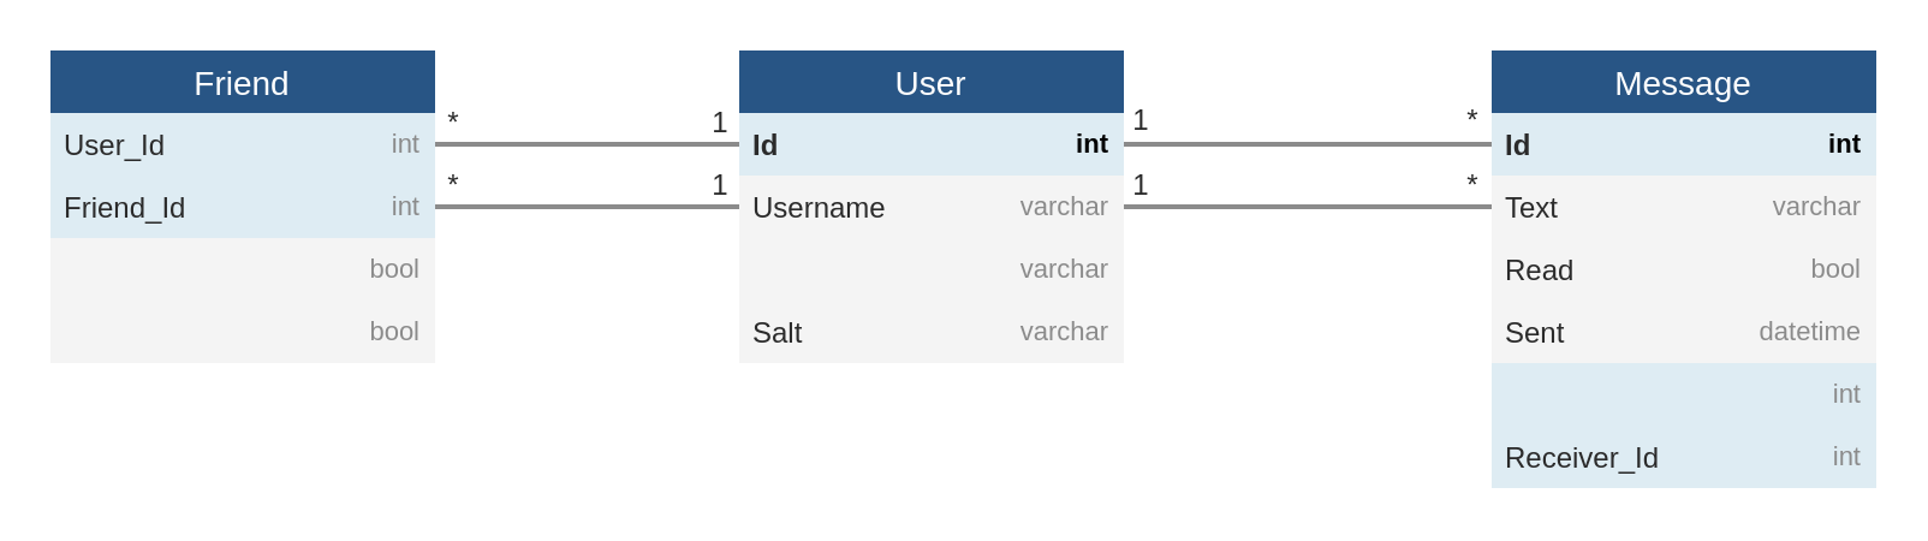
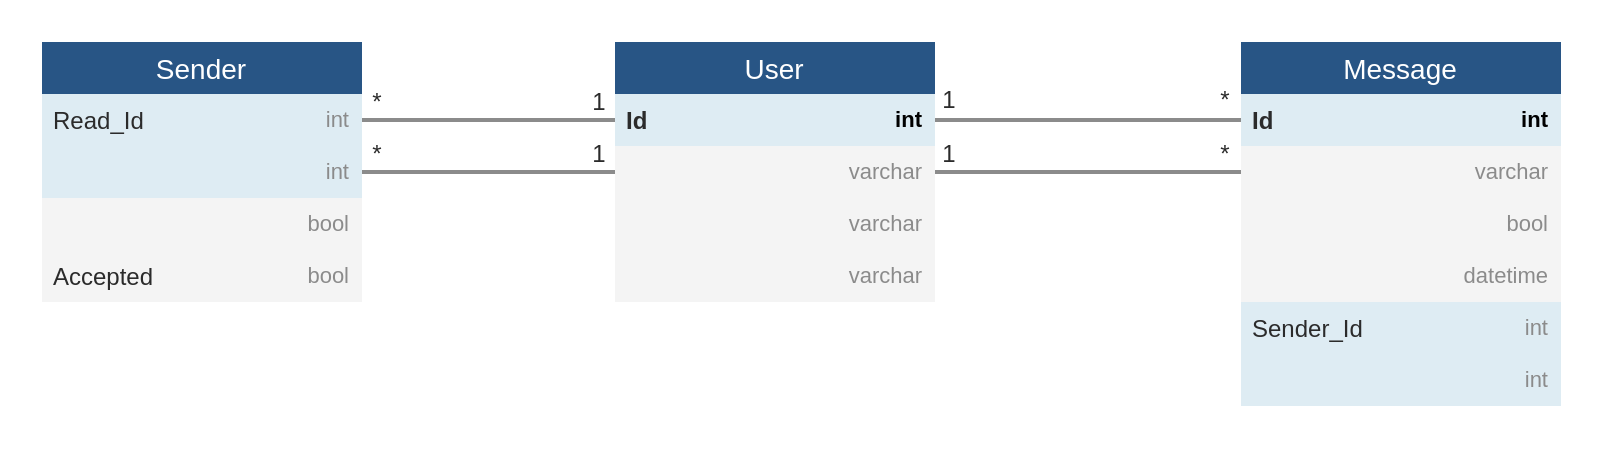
  <mxCell id="0" />
  <mxCell id="1" parent="0" />
  <mxCell id="2" value="User" style="swimlane;fontStyle=0;childLayout=stackLayout;horizontal=1;startSize=26;fillColor=#285585;horizontalStack=0;resizeParent=1;resizeParentMax=0;resizeLast=0;collapsible=0;marginBottom=0;swimlaneFillColor=#F4F4F4;align=center;fontSize=14;strokeColor=none;labelBackgroundColor=none;fontColor=#FFFFFF;swimlaneLine=1;glass=0;rounded=0;comic=0;shadow=0;fontFamily=Helvetica;" parent="1" vertex="1"><mxGeometry x="307" y="20.5" width="160" height="130" as="geometry"><mxRectangle x="370" y="250" width="61" height="26" as="alternateBounds" /></mxGeometry></mxCell>
  <mxCell id="3" value="int" style="shape=partialRectangle;top=0;left=0;right=0;bottom=0;align=right;verticalAlign=top;fillColor=#DEECF3;spacingLeft=34;spacingRight=4;overflow=hidden;rotatable=0;points=[[0,0.5],[1,0.5]];portConstraint=eastwest;dropTarget=0;fontSize=11;shadow=0;fontStyle=1;strokeColor=none;" parent="2" vertex="1"><mxGeometry y="26" width="160" height="26" as="geometry" /></mxCell>
  <mxCell id="4" value="Id" style="shape=partialRectangle;top=0;left=0;bottom=0;right=0;fillColor=none;align=left;verticalAlign=top;spacingLeft=4;spacingRight=4;overflow=hidden;rotatable=0;points=[];portConstraint=eastwest;part=1;fontSize=12;fontColor=#2B2B2B;fontStyle=1" parent="3" vertex="1" connectable="0"><mxGeometry width="41.006" height="26" as="geometry" /></mxCell>
  <mxCell id="5" value="varchar" style="shape=partialRectangle;top=0;left=0;right=0;bottom=0;fillColor=#F4F4F4;align=right;verticalAlign=top;fillColor=none;spacingLeft=34;spacingRight=4;overflow=hidden;rotatable=0;points=[[0,0.5],[1,0.5]];portConstraint=eastwest;dropTarget=0;fontSize=11;fontColor=#8B8B8B;shadow=0;fontStyle=0" parent="2" vertex="1"><mxGeometry y="52" width="160" height="26" as="geometry" /></mxCell>
- <mxCell id="6" value="Username" style="shape=partialRectangle;top=0;left=0;bottom=0;right=0;fillColor=none;align=left;verticalAlign=top;spacingLeft=4;spacingRight=4;overflow=hidden;rotatable=0;points=[];portConstraint=eastwest;part=1;fontSize=12;fontColor=#2B2B2B;fontStyle=0" parent="5" vertex="1" connectable="0"><mxGeometry width="123" height="26" as="geometry" /></mxCell>
  <mxCell id="7" value="varchar" style="shape=partialRectangle;top=0;left=0;right=0;bottom=0;fillColor=#F4F4F4;align=right;verticalAlign=top;fillColor=none;spacingLeft=34;spacingRight=4;overflow=hidden;rotatable=0;points=[[0,0.5],[1,0.5]];portConstraint=eastwest;dropTarget=0;fontSize=11;fontColor=#8B8B8B;shadow=0;fontStyle=0" parent="2" vertex="1"><mxGeometry y="78" width="160" height="26" as="geometry" /></mxCell>
  <mxCell id="8" value="varchar" style="shape=partialRectangle;top=0;left=0;right=0;bottom=0;fillColor=#F4F4F4;align=right;verticalAlign=top;fillColor=none;spacingLeft=34;spacingRight=4;overflow=hidden;rotatable=0;points=[[0,0.5],[1,0.5]];portConstraint=eastwest;dropTarget=0;fontSize=11;fontColor=#8B8B8B;shadow=0;fontStyle=0" parent="2" vertex="1"><mxGeometry y="104" width="160" height="26" as="geometry" /></mxCell>
- <mxCell id="9" value="Salt" style="shape=partialRectangle;top=0;left=0;bottom=0;right=0;fillColor=none;align=left;verticalAlign=top;spacingLeft=4;spacingRight=4;overflow=hidden;rotatable=0;points=[];portConstraint=eastwest;part=1;fontSize=12;fontColor=#2B2B2B;fontStyle=0" parent="8" vertex="1" connectable="0"><mxGeometry width="123" height="26" as="geometry" /></mxCell>
- <mxCell id="10" value="Friend" style="swimlane;fontStyle=0;childLayout=stackLayout;horizontal=1;startSize=26;fillColor=#285585;horizontalStack=0;resizeParent=1;resizeParentMax=0;resizeLast=0;collapsible=0;marginBottom=0;swimlaneFillColor=#F4F4F4;align=center;fontSize=14;strokeColor=none;labelBackgroundColor=none;fontColor=#FFFFFF;swimlaneLine=1;glass=0;rounded=0;comic=0;shadow=0;fontFamily=Helvetica;" parent="1" vertex="1"><mxGeometry x="20.5" y="20.5" width="160" height="130" as="geometry"><mxRectangle x="370" y="250" width="61" height="26" as="alternateBounds" /></mxGeometry></mxCell>
+ <mxCell id="10" value="Sender" style="swimlane;fontStyle=0;childLayout=stackLayout;horizontal=1;startSize=26;fillColor=#285585;horizontalStack=0;resizeParent=1;resizeParentMax=0;resizeLast=0;collapsible=0;marginBottom=0;swimlaneFillColor=#F4F4F4;align=center;fontSize=14;strokeColor=none;labelBackgroundColor=none;fontColor=#FFFFFF;swimlaneLine=1;glass=0;rounded=0;comic=0;shadow=0;fontFamily=Helvetica;" parent="1" vertex="1"><mxGeometry x="20.5" y="20.5" width="160" height="130" as="geometry"><mxRectangle x="370" y="250" width="61" height="26" as="alternateBounds" /></mxGeometry></mxCell>
  <mxCell id="11" value="int" style="shape=partialRectangle;top=0;left=0;right=0;bottom=0;align=right;verticalAlign=top;fillColor=#DEECF3;spacingLeft=34;spacingRight=4;overflow=hidden;rotatable=0;points=[[0,0.5],[1,0.5]];portConstraint=eastwest;dropTarget=0;fontSize=11;shadow=0;fontStyle=0;strokeColor=none;fontColor=#8B8B8B;" parent="10" vertex="1"><mxGeometry y="26" width="160" height="26" as="geometry" /></mxCell>
- <mxCell id="12" value="User_Id" style="shape=partialRectangle;top=0;left=0;bottom=0;right=0;fillColor=none;align=left;verticalAlign=top;spacingLeft=4;spacingRight=4;overflow=hidden;rotatable=0;points=[];portConstraint=eastwest;part=1;fontSize=12;fontColor=#2B2B2B;fontStyle=0" parent="11" vertex="1" connectable="0"><mxGeometry width="87.638" height="26" as="geometry" /></mxCell>
+ <mxCell id="12" value="Read_Id" style="shape=partialRectangle;top=0;left=0;bottom=0;right=0;fillColor=none;align=left;verticalAlign=top;spacingLeft=4;spacingRight=4;overflow=hidden;rotatable=0;points=[];portConstraint=eastwest;part=1;fontSize=12;fontColor=#2B2B2B;fontStyle=0" parent="11" vertex="1" connectable="0"><mxGeometry width="87.638" height="26" as="geometry" /></mxCell>
  <mxCell id="13" value="int" style="shape=partialRectangle;top=0;left=0;right=0;bottom=0;align=right;verticalAlign=top;fillColor=#DEECF3;spacingLeft=34;spacingRight=4;overflow=hidden;rotatable=0;points=[[0,0.5],[1,0.5]];portConstraint=eastwest;dropTarget=0;fontSize=11;shadow=0;fontStyle=0;strokeColor=none;fontColor=#8B8B8B;" parent="10" vertex="1"><mxGeometry y="52" width="160" height="26" as="geometry" /></mxCell>
- <mxCell id="14" value="Friend_Id" style="shape=partialRectangle;top=0;left=0;bottom=0;right=0;fillColor=none;align=left;verticalAlign=top;spacingLeft=4;spacingRight=4;overflow=hidden;rotatable=0;points=[];portConstraint=eastwest;part=1;fontSize=12;fontColor=#2B2B2B;fontStyle=0" parent="13" vertex="1" connectable="0"><mxGeometry width="87.638" height="26" as="geometry" /></mxCell>
  <mxCell id="15" value="bool" style="shape=partialRectangle;top=0;left=0;right=0;bottom=0;fillColor=#F4F4F4;align=right;verticalAlign=top;fillColor=none;spacingLeft=34;spacingRight=4;overflow=hidden;rotatable=0;points=[[0,0.5],[1,0.5]];portConstraint=eastwest;dropTarget=0;fontSize=11;fontColor=#8B8B8B;shadow=0;fontStyle=0" parent="10" vertex="1"><mxGeometry y="78" width="160" height="26" as="geometry" /></mxCell>
  <mxCell id="16" value="bool" style="shape=partialRectangle;top=0;left=0;right=0;bottom=0;fillColor=#F4F4F4;align=right;verticalAlign=top;fillColor=none;spacingLeft=34;spacingRight=4;overflow=hidden;rotatable=0;points=[[0,0.5],[1,0.5]];portConstraint=eastwest;dropTarget=0;fontSize=11;fontColor=#8B8B8B;shadow=0;fontStyle=0" parent="10" vertex="1"><mxGeometry y="104" width="160" height="26" as="geometry" /></mxCell>
+ <mxCell id="17" value="Accepted" style="shape=partialRectangle;top=0;left=0;bottom=0;right=0;fillColor=none;align=left;verticalAlign=top;spacingLeft=4;spacingRight=4;overflow=hidden;rotatable=0;points=[];portConstraint=eastwest;part=1;fontSize=12;fontColor=#2B2B2B;fontStyle=0" parent="16" vertex="1" connectable="0"><mxGeometry width="123" height="26" as="geometry" /></mxCell>
  <mxCell id="18" style="edgeStyle=orthogonalEdgeStyle;rounded=1;orthogonalLoop=1;jettySize=auto;html=1;exitX=1;exitY=0.5;exitDx=0;exitDy=0;entryX=0;entryY=0.5;entryDx=0;entryDy=0;endArrow=none;endFill=0;strokeColor=#8B8B8B;strokeWidth=2;fontColor=#2B2B2B;" parent="1" source="13" target="5" edge="1"><mxGeometry relative="1" as="geometry"><Array as="points" /></mxGeometry></mxCell>
  <mxCell id="19" value="1" style="text;html=1;strokeColor=none;fillColor=none;align=center;verticalAlign=middle;whiteSpace=wrap;rounded=0;labelBackgroundColor=none;fontColor=#2B2B2B;fontStyle=0" parent="1" vertex="1"><mxGeometry x="292" y="68" width="15" height="17" as="geometry" /></mxCell>
  <mxCell id="20" value="*" style="text;html=1;strokeColor=none;fillColor=none;align=center;verticalAlign=middle;whiteSpace=wrap;rounded=0;labelBackgroundColor=none;fontColor=#2B2B2B;fontStyle=0" parent="1" vertex="1"><mxGeometry x="180.5" y="68" width="15" height="17" as="geometry" /></mxCell>
  <mxCell id="21" value="*" style="text;html=1;strokeColor=none;fillColor=none;align=center;verticalAlign=middle;whiteSpace=wrap;rounded=0;labelBackgroundColor=none;fontColor=#2B2B2B;fontStyle=0" parent="1" vertex="1"><mxGeometry x="180.5" y="42.5" width="15" height="17" as="geometry" /></mxCell>
  <mxCell id="22" value="Message" style="swimlane;fontStyle=0;childLayout=stackLayout;horizontal=1;startSize=26;fillColor=#285585;horizontalStack=0;resizeParent=1;resizeParentMax=0;resizeLast=0;collapsible=0;marginBottom=0;swimlaneFillColor=#F4F4F4;align=center;fontSize=14;strokeColor=none;labelBackgroundColor=none;fontColor=#FFFFFF;swimlaneLine=1;glass=0;rounded=0;comic=0;shadow=0;fontFamily=Helvetica;" parent="1" vertex="1"><mxGeometry x="620" y="20.5" width="160" height="182" as="geometry"><mxRectangle x="370" y="250" width="61" height="26" as="alternateBounds" /></mxGeometry></mxCell>
  <mxCell id="23" value="int" style="shape=partialRectangle;top=0;left=0;right=0;bottom=0;align=right;verticalAlign=top;fillColor=#DEECF3;spacingLeft=34;spacingRight=4;overflow=hidden;rotatable=0;points=[[0,0.5],[1,0.5]];portConstraint=eastwest;dropTarget=0;fontSize=11;shadow=0;fontStyle=1;strokeColor=none;" parent="22" vertex="1"><mxGeometry y="26" width="160" height="26" as="geometry" /></mxCell>
  <mxCell id="24" value="Id" style="shape=partialRectangle;top=0;left=0;bottom=0;right=0;fillColor=none;align=left;verticalAlign=top;spacingLeft=4;spacingRight=4;overflow=hidden;rotatable=0;points=[];portConstraint=eastwest;part=1;fontSize=12;fontColor=#2B2B2B;fontStyle=1" parent="23" vertex="1" connectable="0"><mxGeometry width="41.006" height="26" as="geometry" /></mxCell>
  <mxCell id="25" value="varchar" style="shape=partialRectangle;top=0;left=0;right=0;bottom=0;fillColor=#F4F4F4;align=right;verticalAlign=top;fillColor=none;spacingLeft=34;spacingRight=4;overflow=hidden;rotatable=0;points=[[0,0.5],[1,0.5]];portConstraint=eastwest;dropTarget=0;fontSize=11;fontColor=#8B8B8B;shadow=0;fontStyle=0" parent="22" vertex="1"><mxGeometry y="52" width="160" height="26" as="geometry" /></mxCell>
- <mxCell id="26" value="Text" style="shape=partialRectangle;top=0;left=0;bottom=0;right=0;fillColor=none;align=left;verticalAlign=top;spacingLeft=4;spacingRight=4;overflow=hidden;rotatable=0;points=[];portConstraint=eastwest;part=1;fontSize=12;fontColor=#2B2B2B;fontStyle=0" parent="25" vertex="1" connectable="0"><mxGeometry width="123" height="26" as="geometry" /></mxCell>
  <mxCell id="27" value="bool" style="shape=partialRectangle;top=0;left=0;right=0;bottom=0;fillColor=#F4F4F4;align=right;verticalAlign=top;fillColor=none;spacingLeft=34;spacingRight=4;overflow=hidden;rotatable=0;points=[[0,0.5],[1,0.5]];portConstraint=eastwest;dropTarget=0;fontSize=11;fontColor=#8B8B8B;shadow=0;fontStyle=0" parent="22" vertex="1"><mxGeometry y="78" width="160" height="26" as="geometry" /></mxCell>
- <mxCell id="28" value="Read" style="shape=partialRectangle;top=0;left=0;bottom=0;right=0;fillColor=none;align=left;verticalAlign=top;spacingLeft=4;spacingRight=4;overflow=hidden;rotatable=0;points=[];portConstraint=eastwest;part=1;fontSize=12;fontColor=#2B2B2B;fontStyle=0" parent="27" vertex="1" connectable="0"><mxGeometry width="123" height="26" as="geometry" /></mxCell>
  <mxCell id="29" value="datetime" style="shape=partialRectangle;top=0;left=0;right=0;bottom=0;fillColor=#F4F4F4;align=right;verticalAlign=top;fillColor=none;spacingLeft=34;spacingRight=4;overflow=hidden;rotatable=0;points=[[0,0.5],[1,0.5]];portConstraint=eastwest;dropTarget=0;fontSize=11;fontColor=#8B8B8B;shadow=0;fontStyle=0" parent="22" vertex="1"><mxGeometry y="104" width="160" height="26" as="geometry" /></mxCell>
- <mxCell id="30" value="Sent" style="shape=partialRectangle;top=0;left=0;bottom=0;right=0;fillColor=none;align=left;verticalAlign=top;spacingLeft=4;spacingRight=4;overflow=hidden;rotatable=0;points=[];portConstraint=eastwest;part=1;fontSize=12;fontColor=#2B2B2B;fontStyle=0" parent="29" vertex="1" connectable="0"><mxGeometry width="123" height="26" as="geometry" /></mxCell>
  <mxCell id="31" value="int" style="shape=partialRectangle;top=0;left=0;right=0;bottom=0;align=right;verticalAlign=top;fillColor=#DEECF3;spacingLeft=34;spacingRight=4;overflow=hidden;rotatable=0;points=[[0,0.5],[1,0.5]];portConstraint=eastwest;dropTarget=0;fontSize=11;shadow=0;fontStyle=0;strokeColor=none;fontColor=#8B8B8B;" parent="22" vertex="1"><mxGeometry y="130" width="160" height="26" as="geometry" /></mxCell>
+ <mxCell id="32" value="Sender_Id" style="shape=partialRectangle;top=0;left=0;bottom=0;right=0;fillColor=none;align=left;verticalAlign=top;spacingLeft=4;spacingRight=4;overflow=hidden;rotatable=0;points=[];portConstraint=eastwest;part=1;fontSize=12;fontColor=#2B2B2B;fontStyle=0" parent="31" vertex="1" connectable="0"><mxGeometry width="87.638" height="26" as="geometry" /></mxCell>
  <mxCell id="33" value="int" style="shape=partialRectangle;top=0;left=0;right=0;bottom=0;align=right;verticalAlign=top;fillColor=#DEECF3;spacingLeft=34;spacingRight=4;overflow=hidden;rotatable=0;points=[[0,0.5],[1,0.5]];portConstraint=eastwest;dropTarget=0;fontSize=11;shadow=0;fontStyle=0;strokeColor=none;fontColor=#8B8B8B;" parent="22" vertex="1"><mxGeometry y="156" width="160" height="26" as="geometry" /></mxCell>
- <mxCell id="34" value="Receiver_Id" style="shape=partialRectangle;top=0;left=0;bottom=0;right=0;fillColor=none;align=left;verticalAlign=top;spacingLeft=4;spacingRight=4;overflow=hidden;rotatable=0;points=[];portConstraint=eastwest;part=1;fontSize=12;fontColor=#2B2B2B;fontStyle=0" parent="33" vertex="1" connectable="0"><mxGeometry width="87.638" height="26" as="geometry" /></mxCell>
  <mxCell id="35" style="edgeStyle=orthogonalEdgeStyle;rounded=1;orthogonalLoop=1;jettySize=auto;html=1;exitX=1;exitY=0.5;exitDx=0;exitDy=0;endArrow=none;endFill=0;strokeColor=#8B8B8B;strokeWidth=2;fontColor=#2B2B2B;entryX=0;entryY=0.5;entryDx=0;entryDy=0;" parent="1" source="11" target="3" edge="1"><mxGeometry relative="1" as="geometry"><mxPoint x="190.286" y="95.429" as="sourcePoint" /><mxPoint x="222" y="100" as="targetPoint" /><Array as="points" /></mxGeometry></mxCell>
  <mxCell id="36" value="1" style="text;html=1;strokeColor=none;fillColor=none;align=center;verticalAlign=middle;whiteSpace=wrap;rounded=0;labelBackgroundColor=none;fontColor=#2B2B2B;fontStyle=0" parent="1" vertex="1"><mxGeometry x="292" y="42.5" width="15" height="17" as="geometry" /></mxCell>
  <mxCell id="37" style="edgeStyle=orthogonalEdgeStyle;rounded=1;orthogonalLoop=1;jettySize=auto;html=1;exitX=1;exitY=0.5;exitDx=0;exitDy=0;endArrow=none;endFill=0;strokeColor=#8B8B8B;strokeWidth=2;fontColor=#2B2B2B;entryX=0;entryY=0.5;entryDx=0;entryDy=0;" edge="1" parent="1" source="3" target="23"><mxGeometry relative="1" as="geometry"><mxPoint x="190.69" y="69.31" as="sourcePoint" /><mxPoint x="316.897" y="69.31" as="targetPoint" /><Array as="points" /></mxGeometry></mxCell>
  <mxCell id="38" style="edgeStyle=orthogonalEdgeStyle;rounded=1;orthogonalLoop=1;jettySize=auto;html=1;exitX=1;exitY=0.5;exitDx=0;exitDy=0;endArrow=none;endFill=0;strokeColor=#8B8B8B;strokeWidth=2;fontColor=#2B2B2B;entryX=0;entryY=0.5;entryDx=0;entryDy=0;" edge="1" parent="1" source="5" target="25"><mxGeometry relative="1" as="geometry"><mxPoint x="476.897" y="69.31" as="sourcePoint" /><mxPoint x="559" y="112" as="targetPoint" /><Array as="points" /></mxGeometry></mxCell>
  <mxCell id="39" value="*" style="text;html=1;strokeColor=none;fillColor=none;align=center;verticalAlign=middle;whiteSpace=wrap;rounded=0;labelBackgroundColor=none;fontColor=#2B2B2B;fontStyle=0" vertex="1" parent="1"><mxGeometry x="605" y="41" width="15" height="17" as="geometry" /></mxCell>
  <mxCell id="40" value="1" style="text;html=1;strokeColor=none;fillColor=none;align=center;verticalAlign=middle;whiteSpace=wrap;rounded=0;labelBackgroundColor=none;fontColor=#2B2B2B;fontStyle=0" vertex="1" parent="1"><mxGeometry x="467" y="41" width="15" height="17" as="geometry" /></mxCell>
  <mxCell id="41" value="1" style="text;html=1;strokeColor=none;fillColor=none;align=center;verticalAlign=middle;whiteSpace=wrap;rounded=0;labelBackgroundColor=none;fontColor=#2B2B2B;fontStyle=0" vertex="1" parent="1"><mxGeometry x="467" y="68" width="15" height="17" as="geometry" /></mxCell>
  <mxCell id="42" value="*" style="text;html=1;strokeColor=none;fillColor=none;align=center;verticalAlign=middle;whiteSpace=wrap;rounded=0;labelBackgroundColor=none;fontColor=#2B2B2B;fontStyle=0" vertex="1" parent="1"><mxGeometry x="605" y="68" width="15" height="17" as="geometry" /></mxCell>
